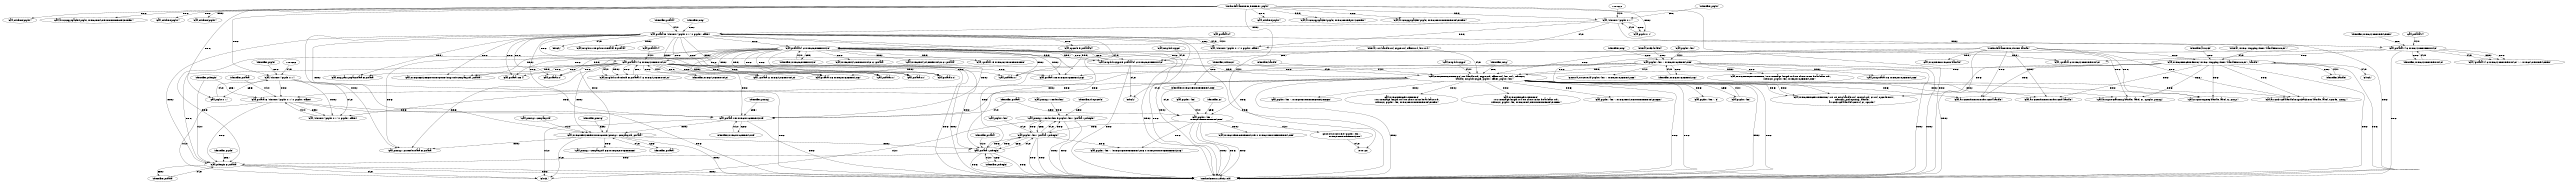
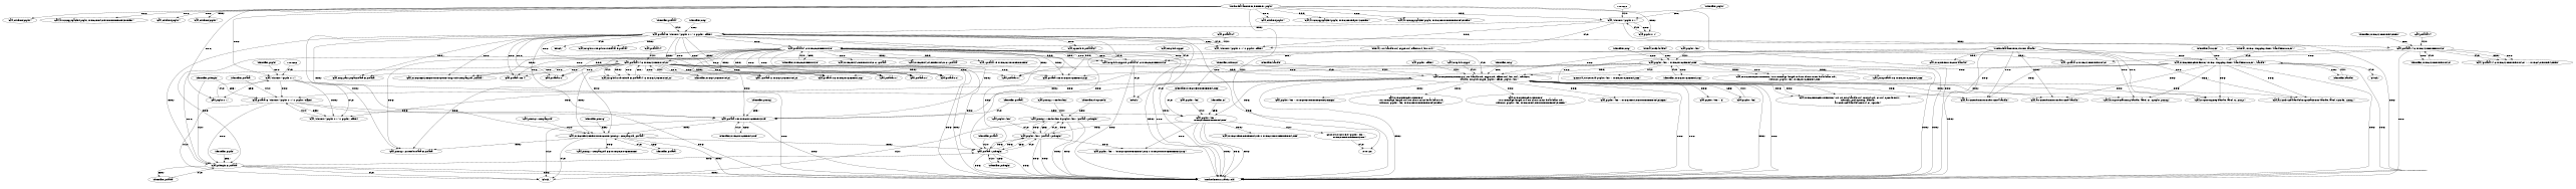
  digraph {
    n1 [label="(Call,p_msg->vendor_len = p_pkt->len - (p_data - p_begin))"]
    n2 [label="(Call,p_pkt->len - (p_data - p_begin))"]
    n3 [label="(MethodReturn,static void)"]
    n4 [label="(Block,)"]
    n5 [label="(Call,p_data - p_begin)"]
    n6 [label="(Call,p_pkt->len < (AVRC_VENDOR_HDR_SIZE + AVRC_MIN_META_HDR_SIZE))"]
    n7 [label="(Identifier,p_begin)"]
    n8 [label="(Call,p_pkt->len <\n            AVRC_VENDOR_HDR_SIZE)"]
    n9 [label="(Call,AVRC_VENDOR_HDR_SIZE + AVRC_MIN_META_HDR_SIZE)"]
    n10 [label="(ControlStructure,if (p_pkt->len <\n            AVRC_VENDOR_HDR_SIZE))"]
    n11 [label="(Identifier,AVRC_VENDOR_HDR_SIZE)"]
    1000128
    n13 [label="(Call,AVRC_TRACE_DEBUG(\"%s handle:%d, ctype:%d, offset:%d, len: %d\", __func__,\n                      handle, msg.hdr.ctype, p_pkt->offset, p_pkt->len))"]
    n14 [label="(Call,p_data = (uint8_t*)(p_pkt + 1) + p_pkt->offset)"]
    n15 [label="(Call,AVRC_TRACE_WARNING(\n                \"%s: message length %d too short: must be at least %d\",\n                __func__, p_pkt->len, AVRC_OP_SUB_UNIT_INFO_RSP_LEN))"]
    n16 [label="(Call,p_pkt->len < AVRC_OP_SUB_UNIT_INFO_RSP_LEN)"]
    n17 [label="(Call,p_pkt->len < 5)"]
    n18 [label="(Call,AVRC_TRACE_WARNING(\"%s %s msg handle:%d, control:%d, cr:%d, opcode:x%x\",\n                       __func__, p_drop_msg, handle,\n                       avrc_cb.ccb[handle].control, cr, opcode))"]
    n19 [label="(Call,(uint8_t*)(p_pkt + 1) + p_pkt->offset)"]
    n20 [label="(Call,p_pkt->len)"]
    n21 [label="(Call,avrc_cb.ccb[handle].msg_cback.Run(handle, label, opcode, &msg))"]
    n22 [label="(Call,avrc_send_next_vendor_cmd(handle))"]
    n23 [label="(Call,avrc_proc_far_msg(handle, label, cr, &p_pkt, p_msg))"]
    n24 [label="(Call,avrc_send_next_vendor_cmd(handle))"]
    n25 [label="(Call,p_pkt->len < AVRC_OP_UNIT_INFO_RSP_LEN)"]
    n26 [label="(Call,AVRC_TRACE_WARNING(\n                \"%s: message length %d too short: must be at least %d\",\n                __func__, p_pkt->len, AVRC_OP_UNIT_INFO_RSP_LEN))"]
    n27 [label="(Call,AVCT_MsgReq(handle, label, cr, p_rsp))"]
    n28 [label="(Block,)"]
    n29 [label="(Call,p_data += AVRC_AVC_HDR_SIZE)"]
    n30 [label="(Call,p_begin = p_data)"]
    n31 [label="(Call,AVRC_TRACE_DEBUG(\"AVRC: stopping timer (handle=0x%02x)\", handle))"]
    n32 [label="(Identifier,handle)"]
    n33 [label="(Block,)"]
    n34 [label="(MethodParameterIn,uint8_t handle)"]
    n35 [label="(Call,AVCT_RemoveConn(handle))"]
    n36 [label="(Call,msg.hdr.ctype = p_data[0] & AVRC_CTYPE_MASK)"]
    n37 [label="(Call,p_data[0] & AVRC_CTYPE_MASK)"]
    n38 [label="(Call,AVRC_BE_STREAM_TO_CO_ID(p_msg->company_id, p_data))"]
    n39 [label="(Call,AVRC_PASS_OP_ID_MASK & *p_data)"]
    n40 [label="(Call,p_data++)"]
    n41 [label="(Call,*p_data & AVRC_SUBID_MASK)"]
    n42 [label="(Call,p_data++)"]
    n43 [label="(Call,p_msg->p_vendor_data = p_data)"]
    n44 [label="(Call,p_data += AVRC_AVC_HDR_SIZE)"]
    n45 [label="(Call,AVRC_PASS_STATE_MASK & *p_data)"]
    n46 [label="(Call,p_data++)"]
    n47 [label="(Call,p_data++)"]
    n48 [label="(Call,AVRC_BE_STREAM_TO_CO_ID(msg.unit.company_id, p_data))"]
    n49 [label="(Call,p_data += 4)"]
    n50 [label="(Call,p_data++)"]
    n51 [label="(Call,*p_data != AVRC_CMD_OPRND_PAD)"]
    n52 [label="(Call,*p_data & AVRC_SUBTYPE_MASK)"]
    n53 [label="(Call,p_data += AVRC_AVC_HDR_SIZE)"]
    n54 [label="(Identifier,AVRC_CTYPE_MASK)"]
    n55 [label="(Identifier,p_data)"]
    n56 [label="(Call,p_msg->company_id == AVRC_CO_METADATA)"]
    n57 [label="(Identifier,AVRC_AVC_HDR_SIZE)"]
    n58 [label="(Identifier,p_data)"]
    n59 [label="(Call,msg.pass.p_pass_data = p_data)"]
    n60 [label="(Call,p_data = (uint8_t*)(p_pkt + 1) + p_pkt->offset)"]
    n61 [label="(Call,p_data[1] & AVRC_SUBID_MASK)"]
    n62 [label="(Call,p_data[1] & AVRC_SUBTYPE_MASK)"]
    n63 [label="(Block,)"]
    n64 [label="(Call,msg.browse.p_browse_data = p_data)"]
    n65 [label="(Call,opcode = p_data[2])"]
    n66 [label="(Call,(uint8_t*)(p_pkt + 1) + p_pkt->offset)"]
    n67 [label="(Call,msg.hdr.subunit_id = p_data[1] & AVRC_SUBID_MASK)"]
    n68 [label="(Identifier,AVRC_SUBID_MASK)"]
    n69 [label="(Identifier,AVRC_SUBTYPE_MASK)"]
    n70 [label="(Call,(p_data[1] & AVRC_SUBTYPE_MASK) >> AVRC_SUBTYPE_SHIFT)"]
    n71 [label="(Call,(uint8_t*)(p_pkt + 1))"]
    n72 [label="(Call,p_pkt + 1)"]
    n73 [label="(MethodParameterIn,BT_HDR* p_pkt)"]
    n74 [label="(Call,(uint8_t*)(p_pkt + 1))"]
    n75 [label="(Call,osi_free(p_pkt))"]
    n76 [label="(Call,p_pkt + 1)"]
    n77 [label="(Call,avrc_copy_packet(p_pkt, AVRC_OP_REJ_MSG_LEN))"]
    n78 [label="(Call,avrc_copy_packet(p_pkt, AVRC_OP_UNIT_INFO_RSP_LEN))"]
    n79 [label="(Call,osi_free(p_pkt))"]
    n80 [label="(Call,avrc_copy_packet(p_pkt, AVRC_OP_SUB_UNIT_INFO_RSP_LEN))"]
    n81 [label="(Call,osi_free(p_pkt))"]
    n82 [label="(Call,osi_free(p_pkt))"]
    n83 [label="(Call,p_pkt->len < AVRC_AVC_HDR_SIZE)"]
    n84 [label="(Call,AVRC_TRACE_WARNING(\"%s: message length %d too short: must be at least %d\",\n                         __func__, p_pkt->len, AVRC_AVC_HDR_SIZE))"]
    n85 [label="(Identifier,AVRC_AVC_HDR_SIZE)"]
    n86 [label="(Call,p_rsp_data += AVRC_AVC_HDR_SIZE)"]
    n87 [label="(ControlStructure,if (p_pkt->len < AVRC_AVC_HDR_SIZE))"]
    n88 [label="(Identifier,p_data)"]
    n89 [label="(Identifier,p_msg)"]
    n90 [label="(Literal,\"AVRC: stopping timer (handle=0x%02x)\")"]
    n91 [label="(Call,p_data[1])"]
    n92 [label="(Call,p_pkt->len)"]
    n93 [label="(Identifier,msg)"]
    n94 [label="(Identifier,p_msg)"]
    n95 [label="(Identifier,msg)"]
    n96 [label="(Identifier,p_begin)"]
    n97 [label="(Call,p_data[0])"]
    n98 [label="(Identifier,p_data)"]
    n99 [label="(Literal,\"%s handle:%d, ctype:%d, offset:%d, len: %d\")"]
    n100 [label="(Call,p_msg->company_id)"]
    n101 [label="(Identifier,drop_code)"]
    n102 [label="(Call,p_pkt->len)"]
    n103 [label="(Identifier,p_data)"]
    n104 [label="(Call,p_data[1])"]
    n105 [label="(Identifier,__func__)"]
    n106 [label="(Call,p_msg->vendor_len)"]
    n107 [label="(Literal,0x534e4554)"]
    n108 [label="(Identifier,p_pkt)"]
    n109 [label="(Identifier,p_data)"]
    n110 [label="(Identifier,avrc_cb)"]
    n111 [label="(Call,msg.hdr.ctype)"]
    n112 [label="(Call,msg.hdr.ctype)"]
    n113 [label="(Identifier,msg)"]
    n114 [label="(Call,p_pkt->len)"]
    n115 [label="(Identifier,handle)"]
    n116 [label="(Identifier,p_pkt)"]
+   n117 [label="(Call,p_pkt->offset)"]
    n118 [label="(Identifier,cr)"]
    n119 [label="(Identifier,AVRC_SUBTYPE_SHIFT)"]
    n120 [label="(Identifier,p_pkt)"]
    1000222
    1000666
    n1 -> n2 [label="CFG: "]
    n1 -> n3 [label="DDG: "]
    n1 -> n3 [label="DDG: "]
    n1 -> n4 [label="AST: "]
    n2 -> n1 [label="AST: "]
    n2 -> n1 [label="DDG: "]
    n2 -> n1 [label="DDG: "]
    n2 -> n3 [label="DDG: "]
    n2 -> n3 [label="DDG: "]
    n2 -> n5 [label="CFG: "]
    n2 -> n6 [label="DDG: "]
    n5 -> n2 [label="AST: "]
    n5 -> n2 [label="DDG: "]
    n5 -> n2 [label="DDG: "]
    n5 -> n3 [label="DDG: "]
    n5 -> n3 [label="DDG: "]
    n5 -> n7 [label="CFG: "]
    n7 -> n5 [label="AST: "]
    n8 -> n2 [label="DDG: "]
    n8 -> n3 [label="DDG: "]
    n8 -> n3 [label="DDG: "]
    n8 -> n3 [label="DDG: "]
    n8 -> n6 [label="DDG: "]
    n8 -> n9 [label="DDG: "]
    n8 -> n10 [label="AST: "]
    n10 -> 1000128 [label="AST: "]
    n11 -> n8 [label="AST: "]
    n13 -> n3 [label="DDG: "]
    n13 -> n3 [label="DDG: "]
    n13 -> n3 [label="DDG: "]
    n13 -> n3 [label="DDG: "]
    n13 -> n3 [label="DDG: "]
    n13 -> n8 [label="DDG: "]
    n13 -> n14 [label="DDG: "]
    n13 -> n15 [label="DDG: "]
    n13 -> n16 [label="DDG: "]
    n13 -> n17 [label="DDG: "]
    n13 -> n18 [label="DDG: "]
    n13 -> n18 [label="DDG: "]
    n13 -> n19 [label="DDG: "]
    n13 -> n20 [label="CFG: "]
    n13 -> n21 [label="DDG: "]
    n13 -> n22 [label="DDG: "]
    n13 -> n23 [label="DDG: "]
    n13 -> n24 [label="DDG: "]
    n13 -> n25 [label="DDG: "]
    n13 -> n26 [label="DDG: "]
    n13 -> n27 [label="DDG: "]
    n13 -> n28 [label="AST: "]
    n14 -> n3 [label="DDG: "]
    n14 -> n4 [label="AST: "]
    n14 -> n19 [label="CFG: "]
    n14 -> n29 [label="DDG: "]
    n14 -> n30 [label="DDG: "]
    n19 -> n14 [label="AST: "]
    n20 -> n13 [label="AST: "]
    n29 -> n3 [label="DDG: "]
    n29 -> n4 [label="AST: "]
    n29 -> n38 [label="DDG: "]
    n29 -> n57 [label="CFG: "]
    n30 -> n3 [label="DDG: "]
    n30 -> n3 [label="DDG: "]
    n30 -> n4 [label="AST: "]
-   n5 -> n30 [label="DDG: "]
+   n30 -> n5 [label="DDG: "]
    n30 -> n58 [label="CFG: "]
    n31 -> n3 [label="DDG: "]
    n31 -> n3 [label="DDG: "]
    n31 -> n13 [label="DDG: "]
    n31 -> n18 [label="DDG: "]
    n31 -> n21 [label="DDG: "]
    n31 -> n22 [label="DDG: "]
    n31 -> n23 [label="DDG: "]
    n31 -> n24 [label="DDG: "]
    n31 -> n27 [label="DDG: "]
    n31 -> n32 [label="CFG: "]
    n31 -> n33 [label="AST: "]
    n32 -> n31 [label="AST: "]
    n34 -> n3 [label="DDG: "]
    n34 -> n13 [label="DDG: "]
    n34 -> n18 [label="DDG: "]
    n34 -> n21 [label="DDG: "]
    n34 -> n22 [label="DDG: "]
    n34 -> n23 [label="DDG: "]
    n34 -> n24 [label="DDG: "]
    n34 -> n27 [label="DDG: "]
    n34 -> n31 [label="DDG: "]
    n34 -> n35 [label="DDG: "]
    n36 -> n3 [label="DDG: "]
    n36 -> n13 [label="DDG: "]
    n36 -> n28 [label="AST: "]
    n36 -> n37 [label="CFG: "]
    n37 -> n3 [label="DDG: "]
    n37 -> n3 [label="DDG: "]
    n37 -> n5 [label="DDG: "]
    n37 -> n29 [label="DDG: "]
    n37 -> n30 [label="DDG: "]
    n37 -> n36 [label="AST: "]
    n37 -> n36 [label="DDG: "]
    n37 -> n36 [label="DDG: "]
    n37 -> n38 [label="DDG: "]
    n37 -> n39 [label="DDG: "]
    n37 -> n40 [label="DDG: "]
    n37 -> n41 [label="DDG: "]
    n37 -> n42 [label="DDG: "]
    n37 -> n43 [label="DDG: "]
    n37 -> n44 [label="DDG: "]
    n37 -> n45 [label="DDG: "]
    n37 -> n46 [label="DDG: "]
    n37 -> n47 [label="DDG: "]
    n37 -> n48 [label="DDG: "]
    n37 -> n49 [label="DDG: "]
    n37 -> n50 [label="DDG: "]
    n37 -> n51 [label="DDG: "]
    n37 -> n52 [label="DDG: "]
    n37 -> n53 [label="DDG: "]
    n37 -> n54 [label="CFG: "]
    n38 -> n3 [label="DDG: "]
    n38 -> n4 [label="AST: "]
    n38 -> n5 [label="DDG: "]
    n38 -> n43 [label="DDG: "]
    n38 -> n55 [label="CFG: "]
    n38 -> n56 [label="DDG: "]
    n54 -> n37 [label="AST: "]
    n55 -> n38 [label="AST: "]
    n57 -> n29 [label="AST: "]
    n58 -> n30 [label="AST: "]
    n60 -> n3 [label="DDG: "]
    n60 -> n3 [label="DDG: "]
    n60 -> n5 [label="DDG: "]
    n60 -> n29 [label="DDG: "]
    n60 -> n30 [label="DDG: "]
    n60 -> n37 [label="DDG: "]
    n60 -> n38 [label="DDG: "]
    n60 -> n40 [label="DDG: "]
    n60 -> n42 [label="DDG: "]
    n60 -> n43 [label="DDG: "]
    n60 -> n44 [label="DDG: "]
    n60 -> n46 [label="DDG: "]
    n60 -> n47 [label="DDG: "]
    n60 -> n48 [label="DDG: "]
    n60 -> n49 [label="DDG: "]
    n60 -> n50 [label="DDG: "]
    n60 -> n53 [label="DDG: "]
    n60 -> n59 [label="DDG: "]
    n60 -> n61 [label="DDG: "]
    n60 -> n62 [label="DDG: "]
    n60 -> n63 [label="AST: "]
    n60 -> n64 [label="DDG: "]
    n60 -> n65 [label="DDG: "]
    n60 -> n66 [label="CFG: "]
    n61 -> n3 [label="DDG: "]
    n61 -> n3 [label="DDG: "]
    n61 -> n5 [label="DDG: "]
    n61 -> n29 [label="DDG: "]
    n61 -> n30 [label="DDG: "]
    n61 -> n38 [label="DDG: "]
    n61 -> n40 [label="DDG: "]
    n61 -> n41 [label="DDG: "]
    n61 -> n42 [label="DDG: "]
    n61 -> n43 [label="DDG: "]
    n61 -> n44 [label="DDG: "]
    n61 -> n46 [label="DDG: "]
    n61 -> n47 [label="DDG: "]
    n61 -> n48 [label="DDG: "]
    n61 -> n49 [label="DDG: "]
    n61 -> n50 [label="DDG: "]
    n61 -> n53 [label="DDG: "]
-   n61 -> n59 [label="DDG: "]
+   n61 -> n59 [label="CFG: "]
    n61 -> n67 [label="AST: "]
    n61 -> n67 [label="DDG: "]
    n61 -> n67 [label="DDG: "]
    n61 -> n68 [label="CFG: "]
    n62 -> n3 [label="DDG: "]
    n62 -> n52 [label="DDG: "]
    n62 -> n61 [label="DDG: "]
    n62 -> n69 [label="CFG: "]
    n62 -> n70 [label="AST: "]
    n62 -> n70 [label="DDG: "]
    n62 -> n70 [label="DDG: "]
    n66 -> n60 [label="AST: "]
    n67 -> n61 [label="CFG: "]
    n68 -> n61 [label="AST: "]
    n69 -> n62 [label="AST: "]
    n71 -> n3 [label="DDG: "]
    n71 -> n60 [label="DDG: "]
    n71 -> n66 [label="AST: "]
    n71 -> n66 [label="DDG: "]
    n71 -> n72 [label="CFG: "]
    n72 -> n71 [label="AST: "]
    n73 -> n3 [label="DDG: "]
    n73 -> 1000128 [label="AST: "]
    n73 -> n71 [label="DDG: "]
    n73 -> n72 [label="DDG: "]
    n73 -> n74 [label="DDG: "]
    n73 -> n75 [label="DDG: "]
    n73 -> n76 [label="DDG: "]
    n73 -> n77 [label="DDG: "]
    n73 -> n78 [label="DDG: "]
    n73 -> n79 [label="DDG: "]
    n73 -> n80 [label="DDG: "]
    n73 -> n81 [label="DDG: "]
    n73 -> n82 [label="DDG: "]
    n74 -> n3 [label="DDG: "]
    n74 -> n14 [label="DDG: "]
    n74 -> n19 [label="AST: "]
    n74 -> n19 [label="DDG: "]
    n74 -> n76 [label="CFG: "]
    n76 -> n74 [label="AST: "]
    n83 -> n3 [label="DDG: "]
    n83 -> n3 [label="DDG: "]
    n83 -> n13 [label="DDG: "]
    n83 -> n29 [label="DDG: "]
    n83 -> n44 [label="DDG: "]
    n83 -> n53 [label="DDG: "]
    n83 -> n84 [label="DDG: "]
    n83 -> n84 [label="DDG: "]
    n83 -> n85 [label="CFG: "]
    n83 -> n86 [label="DDG: "]
    n83 -> n87 [label="AST: "]
    n85 -> n83 [label="AST: "]
    n88 -> n60 [label="AST: "]
    n89 -> n38 [label="CFG: "]
    n90 -> n31 [label="AST: "]
    n91 -> n62 [label="AST: "]
    n92 -> n8 [label="AST: "]
    n93 -> n83 [label="CFG: "]
    n94 -> n29 [label="CFG: "]
    n95 -> n60 [label="CFG: "]
    n96 -> n14 [label="CFG: "]
    n96 -> n30 [label="AST: "]
    n97 -> n37 [label="AST: "]
    n98 -> n14 [label="AST: "]
    n99 -> n13 [label="AST: "]
    n99 -> n36 [label="CFG: "]
    n100 -> n38 [label="AST: "]
    n101 -> n1 [label="CFG: "]
    n102 -> n2 [label="AST: "]
    n103 -> n8 [label="CFG: "]
    n103 -> n29 [label="AST: "]
    n104 -> n61 [label="AST: "]
    n105 -> n11 [label="CFG: "]
    n105 -> n13 [label="AST: "]
-   n106 -> n1 [label="DDG: "]
+   n106 -> n1 [label="AST: "]
    n107 -> n83 [label="CFG: "]
    n108 -> n74 [label="CFG: "]
    n109 -> n5 [label="AST: "]
    n110 -> n31 [label="CFG: "]
    n111 -> n13 [label="AST: "]
    n112 -> n36 [label="AST: "]
    n113 -> n13 [label="CFG: "]
    n114 -> n83 [label="AST: "]
    n115 -> n13 [label="AST: "]
    n116 -> n71 [label="CFG: "]
+   n117 -> n13 [label="AST: "]
    n118 -> n8 [label="CFG: "]
    n119 -> n62 [label="CFG: "]
    n120 -> n30 [label="CFG: "]
    1000222 -> n71 [label="AST: "]
    1000666 -> n74 [label="AST: "]
  }
